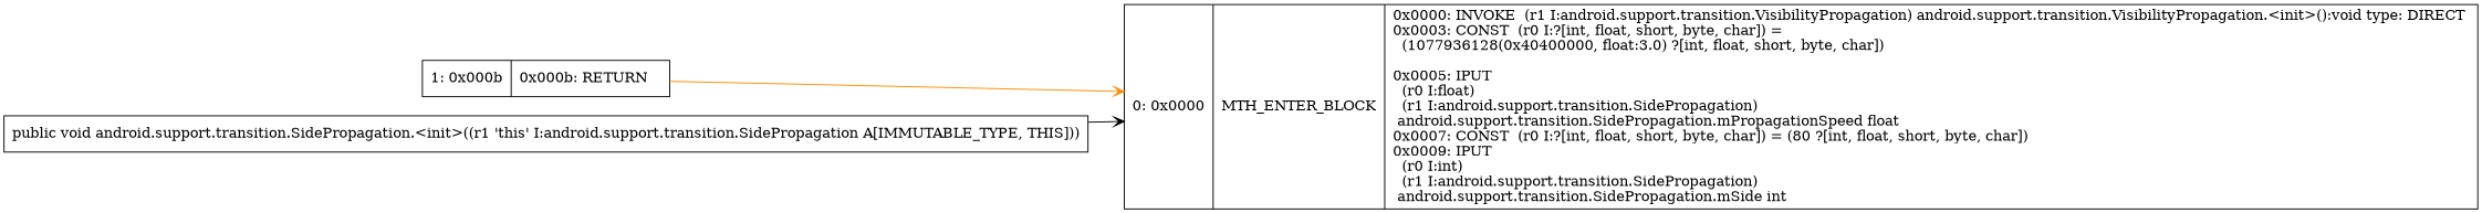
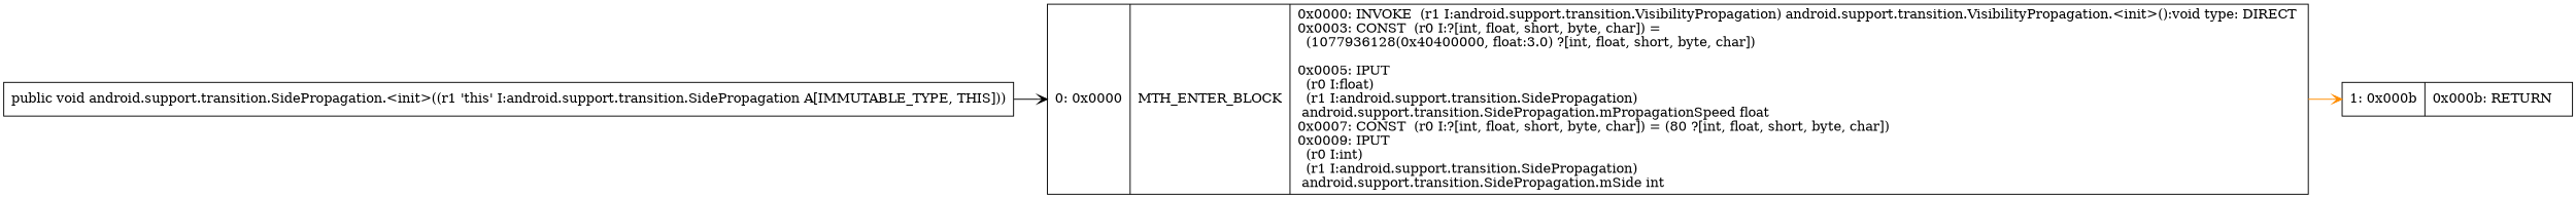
  digraph {
    rankdir=LR
    node [shape=record]
    edge [style=solid arrowhead=vee]
    n1 [label="{0\:\ 0x0000|MTH_ENTER_BLOCK\l|0x0000: INVOKE  (r1 I:android.support.transition.VisibilityPropagation) android.support.transition.VisibilityPropagation.\<init\>():void type: DIRECT \l0x0003: CONST  (r0 I:?[int, float, short, byte, char]) = \l  (1077936128(0x40400000, float:3.0) ?[int, float, short, byte, char])\l \l0x0005: IPUT  \l  (r0 I:float)\l  (r1 I:android.support.transition.SidePropagation)\l android.support.transition.SidePropagation.mPropagationSpeed float \l0x0007: CONST  (r0 I:?[int, float, short, byte, char]) = (80 ?[int, float, short, byte, char]) \l0x0009: IPUT  \l  (r0 I:int)\l  (r1 I:android.support.transition.SidePropagation)\l android.support.transition.SidePropagation.mSide int \l}"]
    n2 [label="{1\:\ 0x000b|0x000b: RETURN   \l}"]
    n3 [label="{public void android.support.transition.SidePropagation.\<init\>((r1 'this' I:android.support.transition.SidePropagation A[IMMUTABLE_TYPE, THIS])) }"]
-   n2 -> n1 [color=darkorange]
+   n1 -> n2 [color=darkorange]
    n3 -> n1 [color=black]
  }
